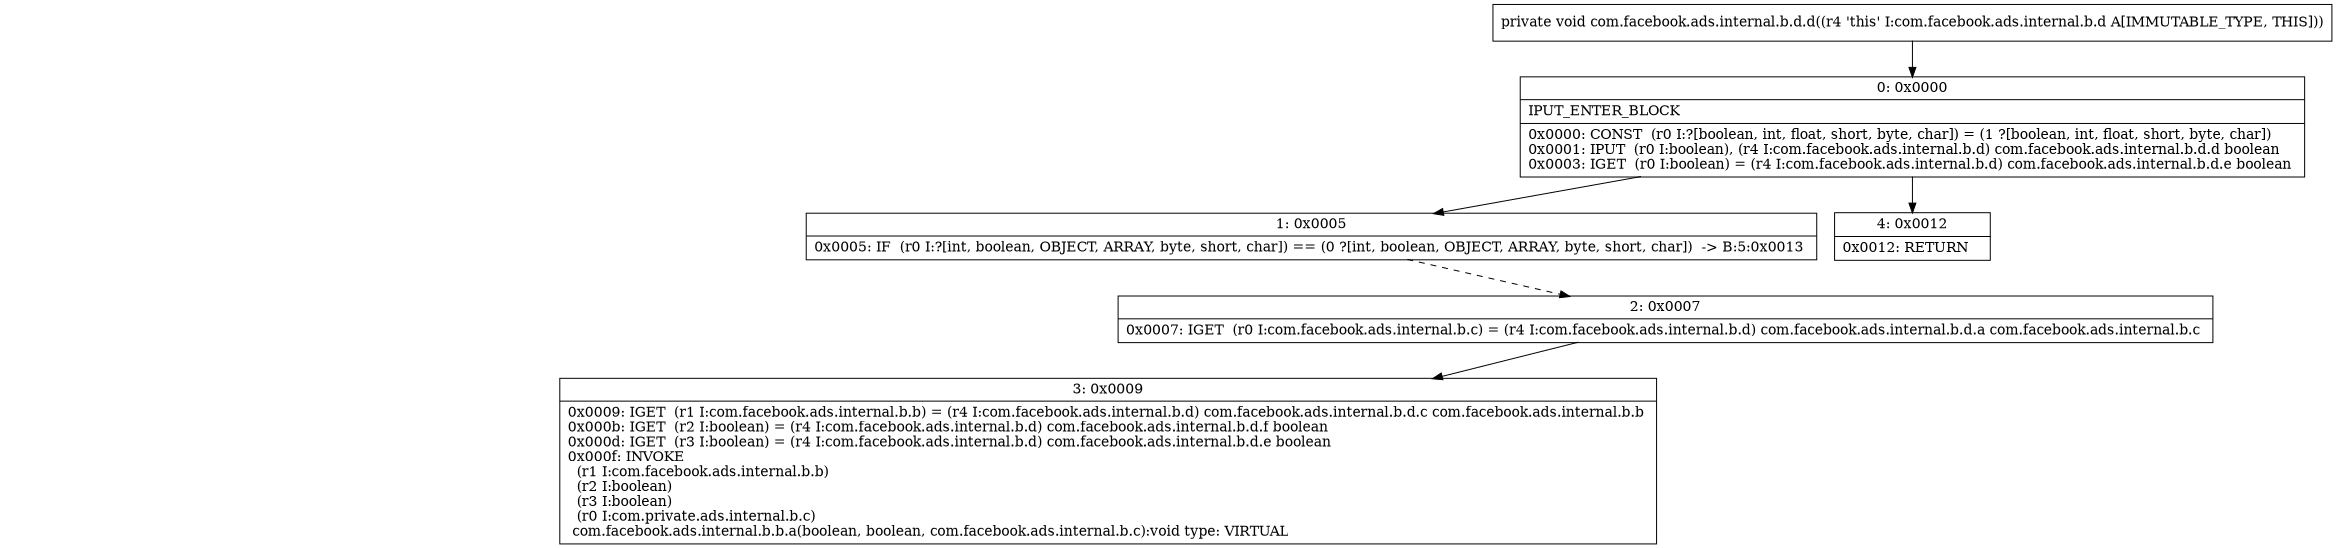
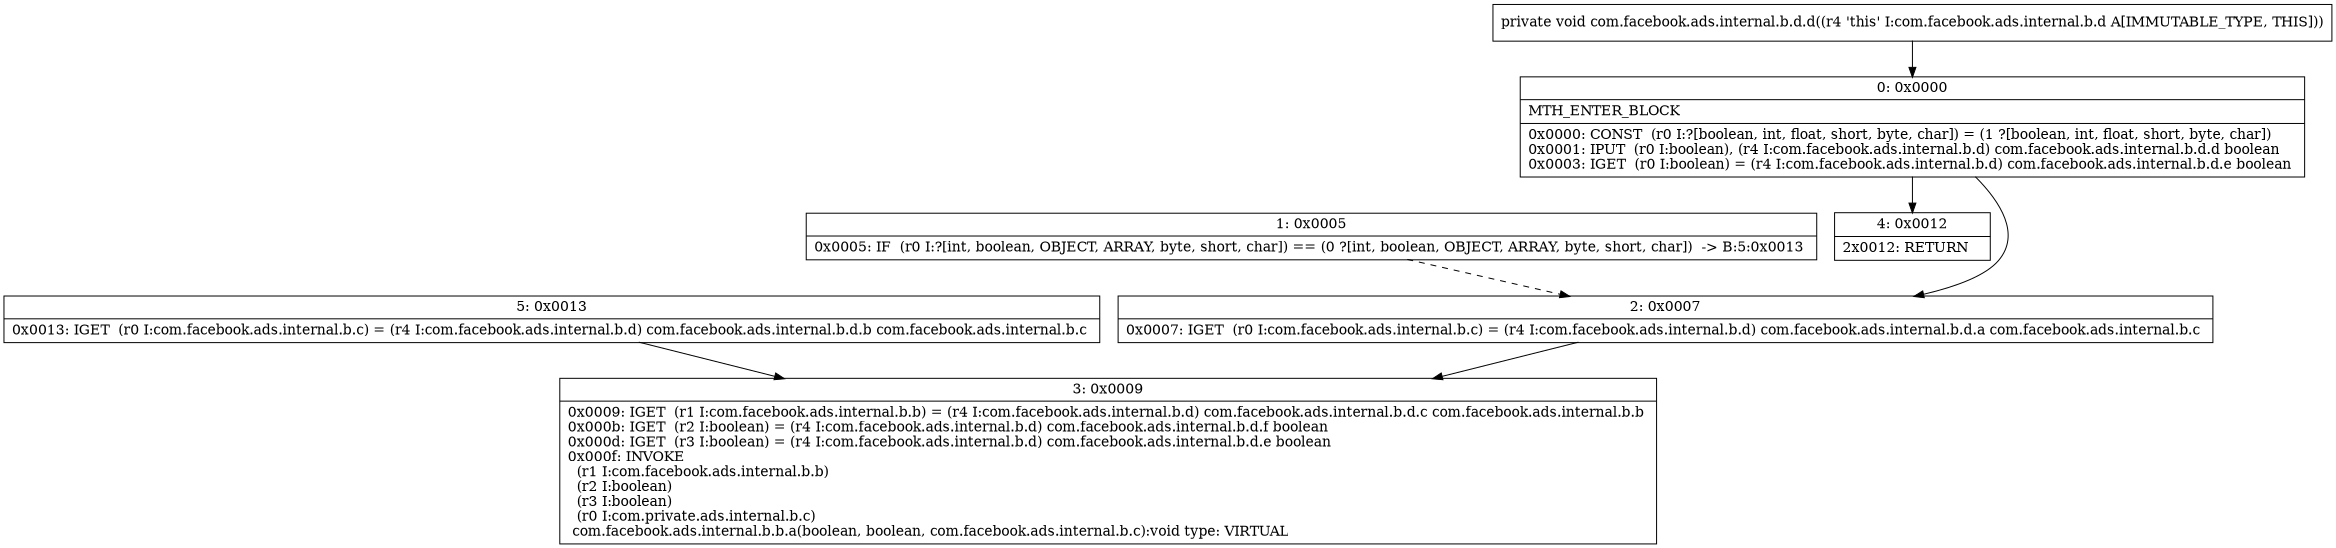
  digraph {
    node [shape=record]
-   n1 [label="{0\:\ 0x0000|IPUT_ENTER_BLOCK\l|0x0000: CONST  (r0 I:?[boolean, int, float, short, byte, char]) = (1 ?[boolean, int, float, short, byte, char]) \l0x0001: IPUT  (r0 I:boolean), (r4 I:com.facebook.ads.internal.b.d) com.facebook.ads.internal.b.d.d boolean \l0x0003: IGET  (r0 I:boolean) = (r4 I:com.facebook.ads.internal.b.d) com.facebook.ads.internal.b.d.e boolean \l}"]
+   n1 [label="{0\:\ 0x0000|MTH_ENTER_BLOCK\l|0x0000: CONST  (r0 I:?[boolean, int, float, short, byte, char]) = (1 ?[boolean, int, float, short, byte, char]) \l0x0001: IPUT  (r0 I:boolean), (r4 I:com.facebook.ads.internal.b.d) com.facebook.ads.internal.b.d.d boolean \l0x0003: IGET  (r0 I:boolean) = (r4 I:com.facebook.ads.internal.b.d) com.facebook.ads.internal.b.d.e boolean \l}"]
    n2 [label="{1\:\ 0x0005|0x0005: IF  (r0 I:?[int, boolean, OBJECT, ARRAY, byte, short, char]) == (0 ?[int, boolean, OBJECT, ARRAY, byte, short, char])  \-\> B:5:0x0013 \l}"]
-   n3 [label="{4\:\ 0x0012|0x0012: RETURN   \l}"]
+   n3 [label="{4\:\ 0x0012|2x0012: RETURN   \l}"]
    n4 [label="{2\:\ 0x0007|0x0007: IGET  (r0 I:com.facebook.ads.internal.b.c) = (r4 I:com.facebook.ads.internal.b.d) com.facebook.ads.internal.b.d.a com.facebook.ads.internal.b.c \l}"]
    n5 [label="{3\:\ 0x0009|0x0009: IGET  (r1 I:com.facebook.ads.internal.b.b) = (r4 I:com.facebook.ads.internal.b.d) com.facebook.ads.internal.b.d.c com.facebook.ads.internal.b.b \l0x000b: IGET  (r2 I:boolean) = (r4 I:com.facebook.ads.internal.b.d) com.facebook.ads.internal.b.d.f boolean \l0x000d: IGET  (r3 I:boolean) = (r4 I:com.facebook.ads.internal.b.d) com.facebook.ads.internal.b.d.e boolean \l0x000f: INVOKE  \l  (r1 I:com.facebook.ads.internal.b.b)\l  (r2 I:boolean)\l  (r3 I:boolean)\l  (r0 I:com.private.ads.internal.b.c)\l com.facebook.ads.internal.b.b.a(boolean, boolean, com.facebook.ads.internal.b.c):void type: VIRTUAL \l}"]
+   n6 [label="{5\:\ 0x0013|0x0013: IGET  (r0 I:com.facebook.ads.internal.b.c) = (r4 I:com.facebook.ads.internal.b.d) com.facebook.ads.internal.b.d.b com.facebook.ads.internal.b.c \l}"]
    n7 [label="{private void com.facebook.ads.internal.b.d.d((r4 'this' I:com.facebook.ads.internal.b.d A[IMMUTABLE_TYPE, THIS])) }"]
-   n1 -> n2
+   n1 -> n4
    n1 -> n3
    n2 -> n4 [style=dashed]
    n4 -> n5
+   n6 -> n5
    n7 -> n1
  }
